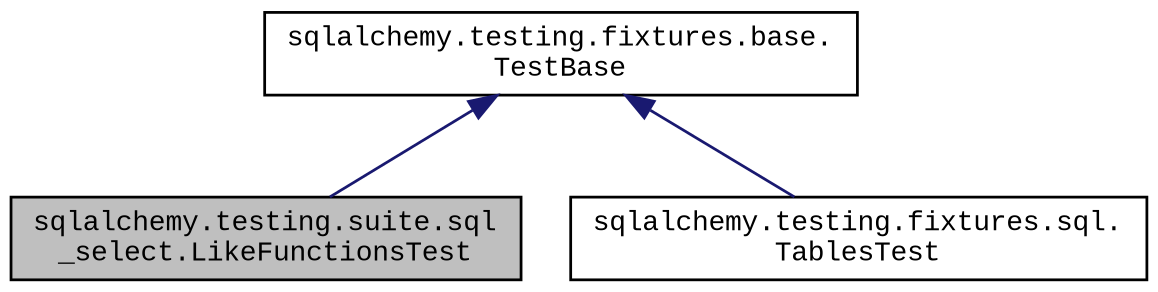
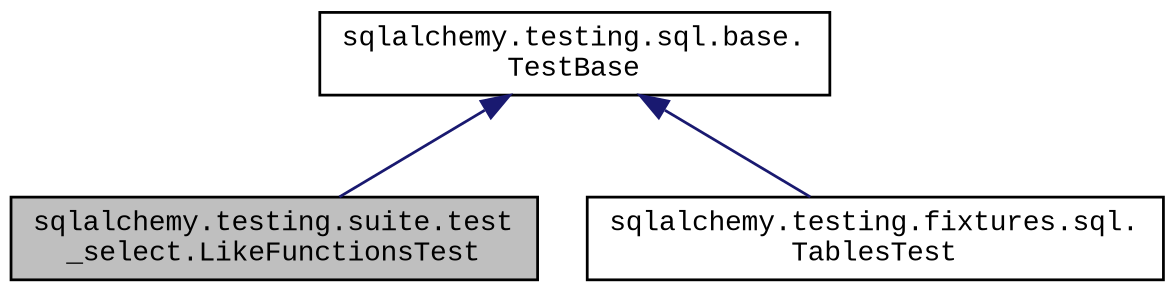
  digraph {
    fontname="Liberation Mono"
    node [color=black fillcolor=white fontname="Liberation Mono" fontsize=10 shape=record style=filled]
    edge [color=midnightblue dir=back fontname="Liberation Mono" fontsize=10 labelfontname=Helvetica labelfontsize=10 style=solid]
-   n1 [fillcolor=grey75 fontcolor=black height=0.2 label="sqlalchemy.testing.suite.sql\l_select.LikeFunctionsTest" width=0.4]
+   n1 [fillcolor=grey75 fontcolor=black height=0.2 label="sqlalchemy.testing.suite.test\l_select.LikeFunctionsTest" width=0.4]
    n2 [height=0.2 label="sqlalchemy.testing.fixtures.sql.\lTablesTest" width=0.4]
-   n3 [height=0.2 label="sqlalchemy.testing.fixtures.base.\lTestBase" width=0.4]
+   n3 [height=0.2 label="sqlalchemy.testing.sql.base.\lTestBase" width=0.4]
    n3 -> n1
    n3 -> n2
  }
